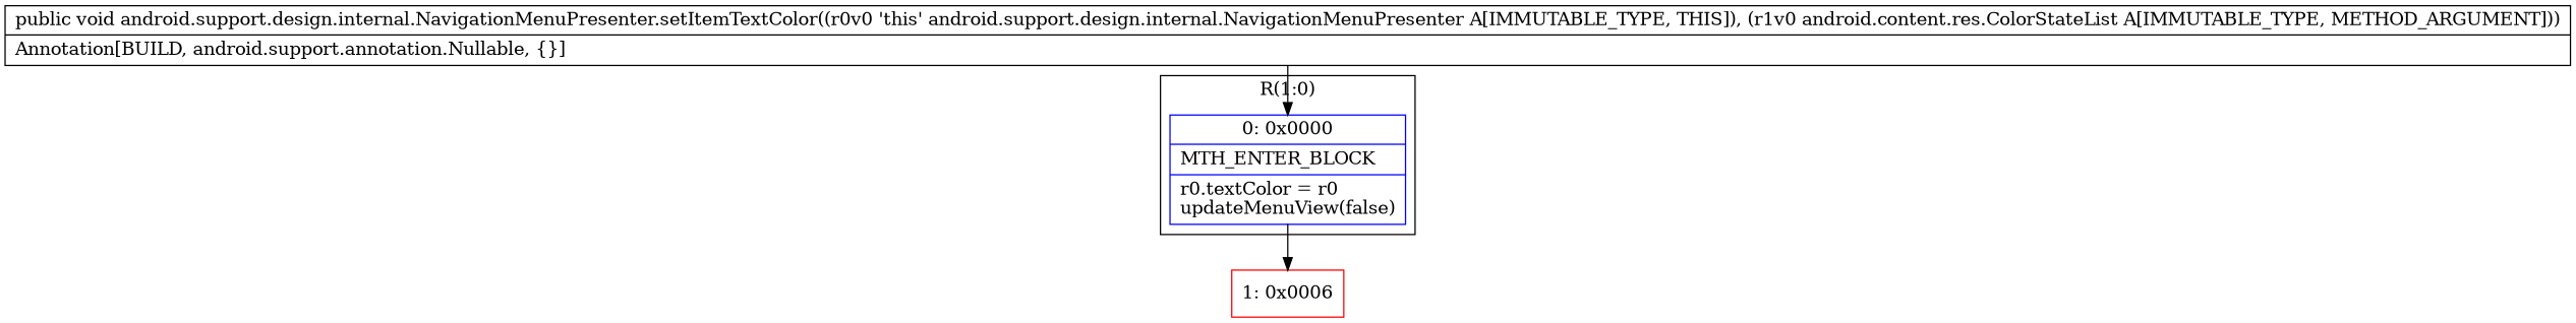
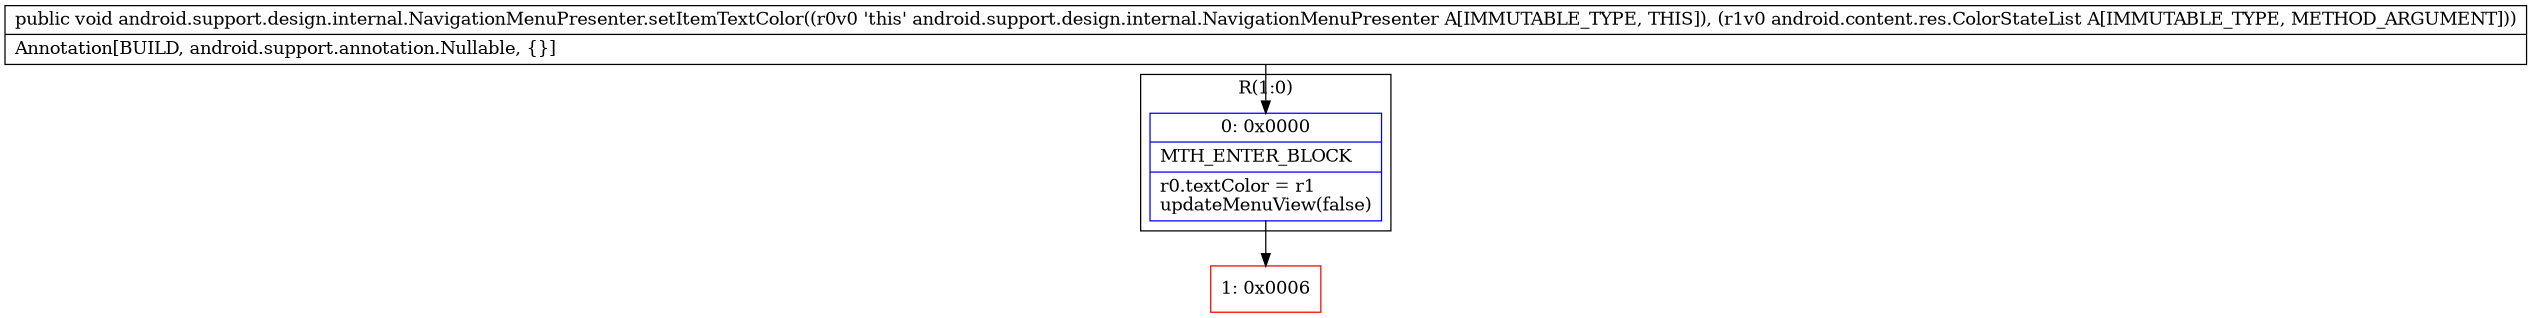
  digraph {
    node [shape=record]
-   n1 [color=blue label="{0\:\ 0x0000|MTH_ENTER_BLOCK\l|r0.textColor = r0\lupdateMenuView(false)\l}"]
+   n1 [color=blue label="{0\:\ 0x0000|MTH_ENTER_BLOCK\l|r0.textColor = r1\lupdateMenuView(false)\l}"]
    n2 [color=red label="{1\:\ 0x0006}"]
    n3 [label="{public void android.support.design.internal.NavigationMenuPresenter.setItemTextColor((r0v0 'this' android.support.design.internal.NavigationMenuPresenter A[IMMUTABLE_TYPE, THIS]), (r1v0 android.content.res.ColorStateList A[IMMUTABLE_TYPE, METHOD_ARGUMENT]))  | Annotation[BUILD, android.support.annotation.Nullable, \{\}]\l}"]
    subgraph cluster_1 {
      label="R(1:0)"
      n1
    }
    n1 -> n2
    n3 -> n1
  }
